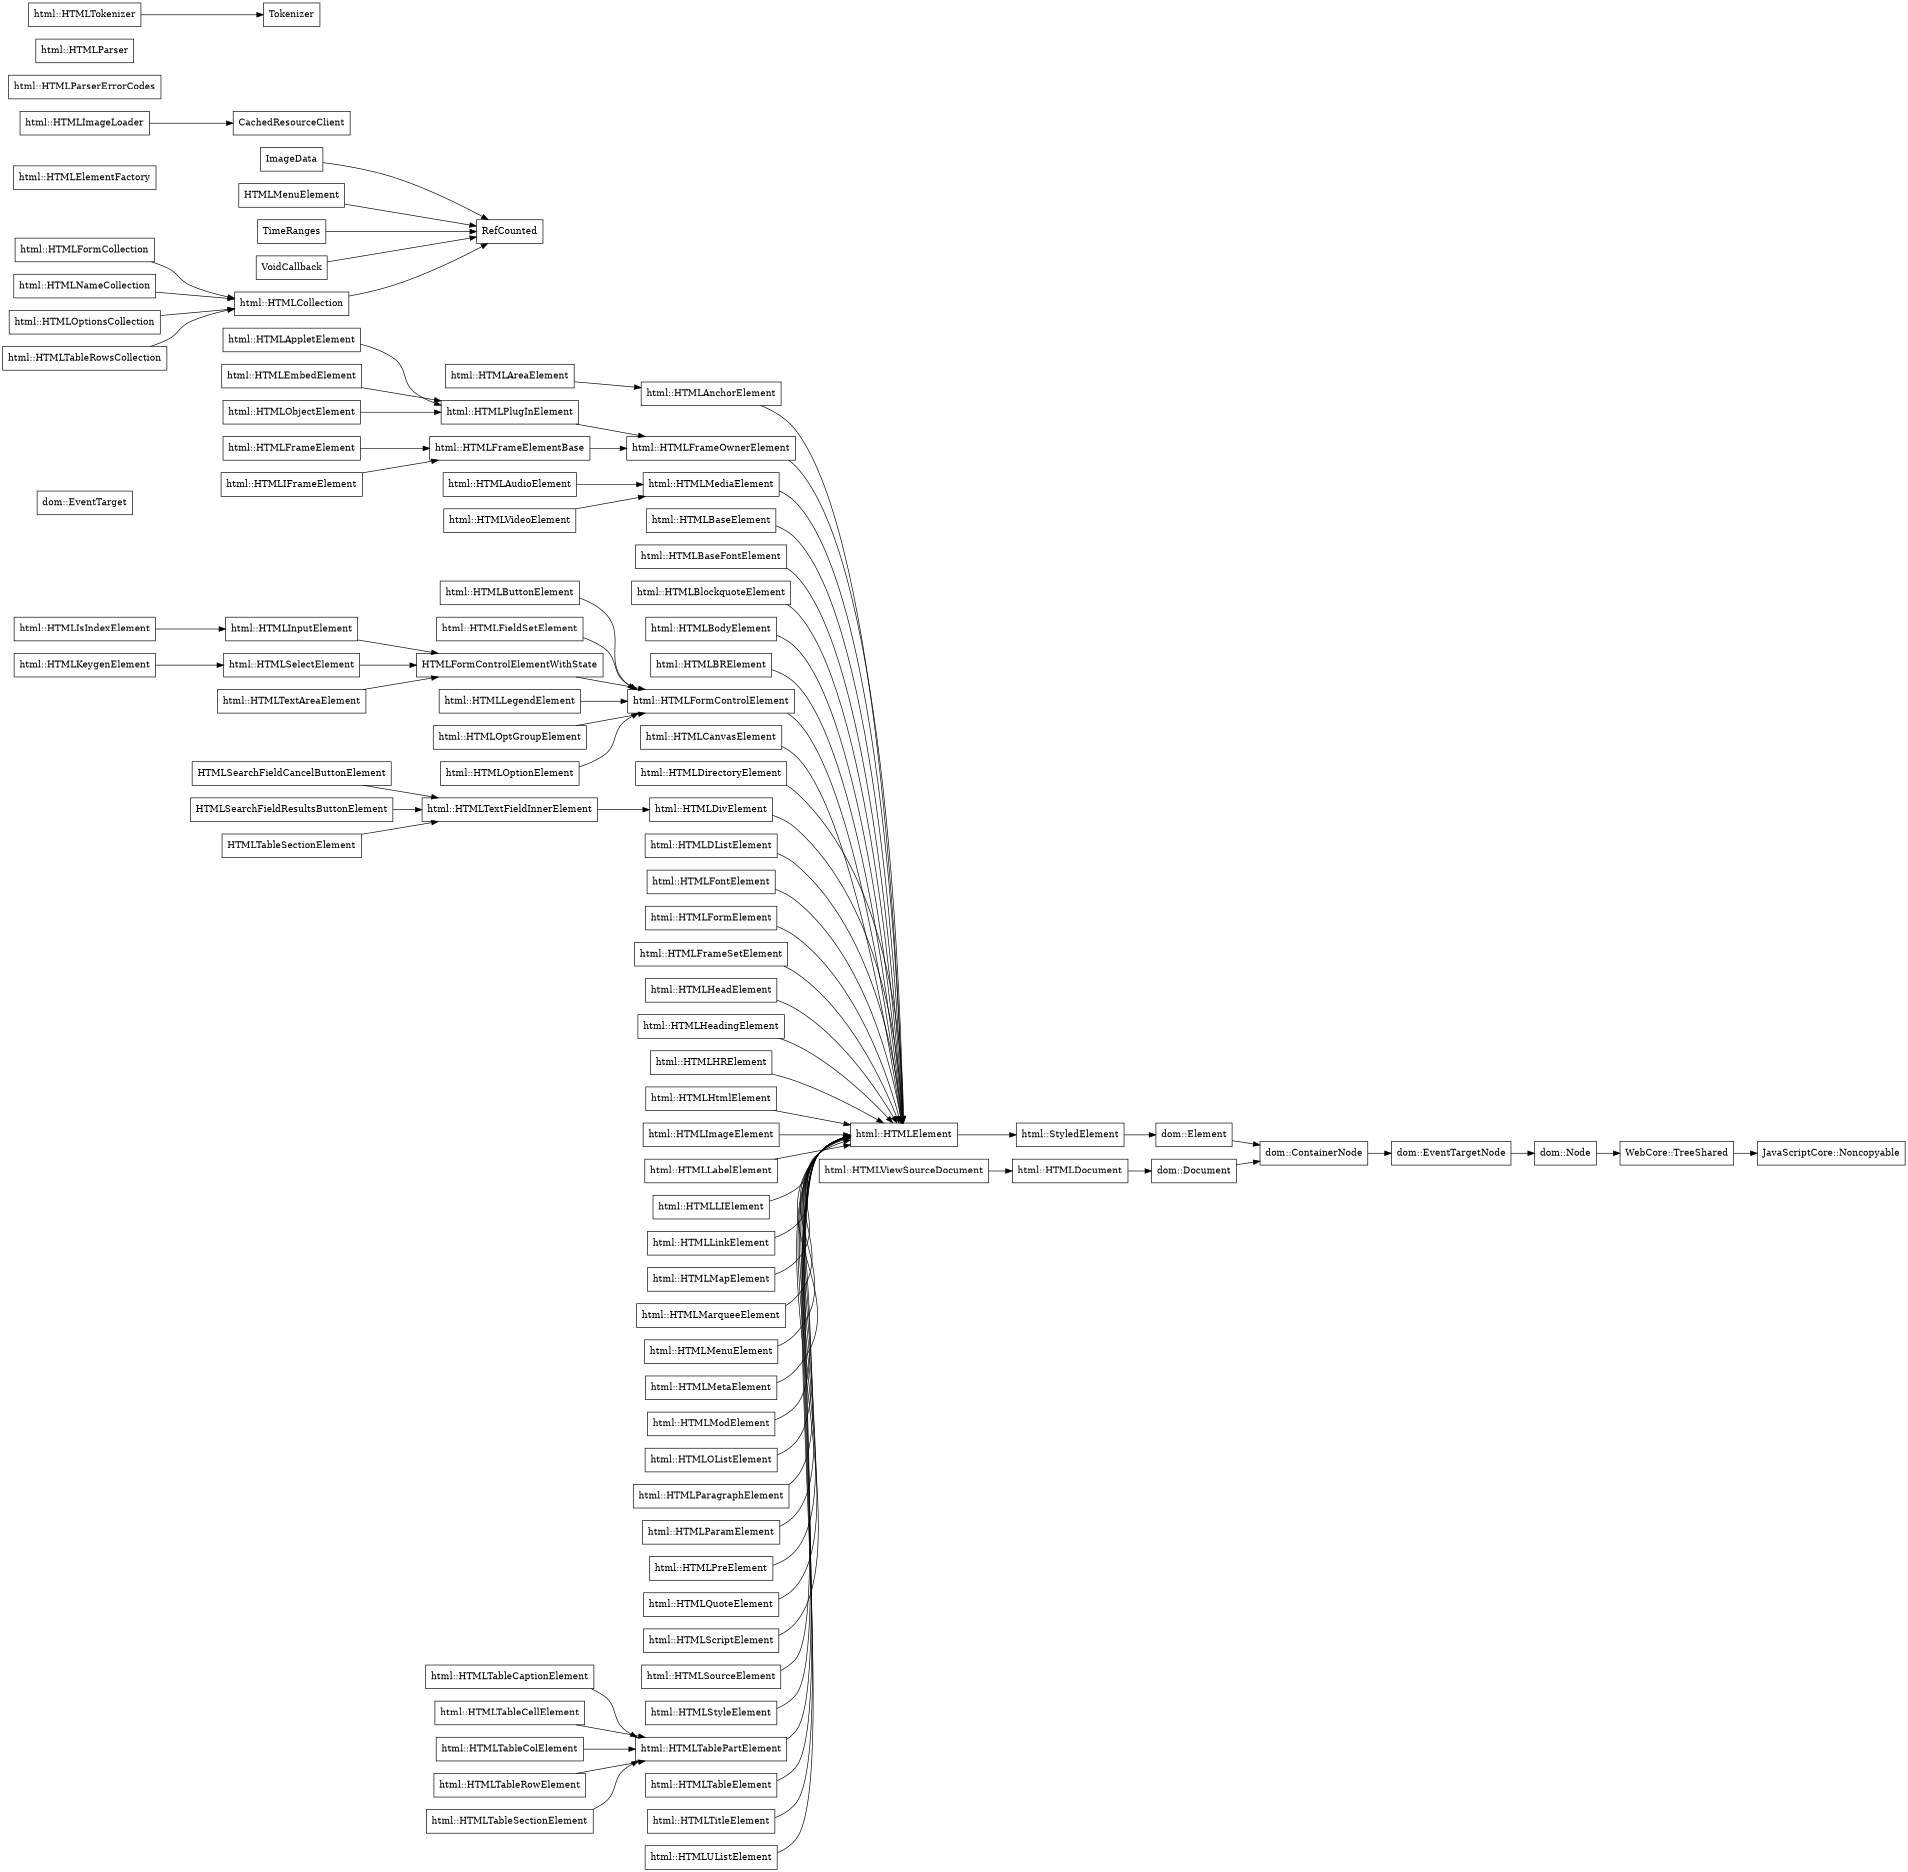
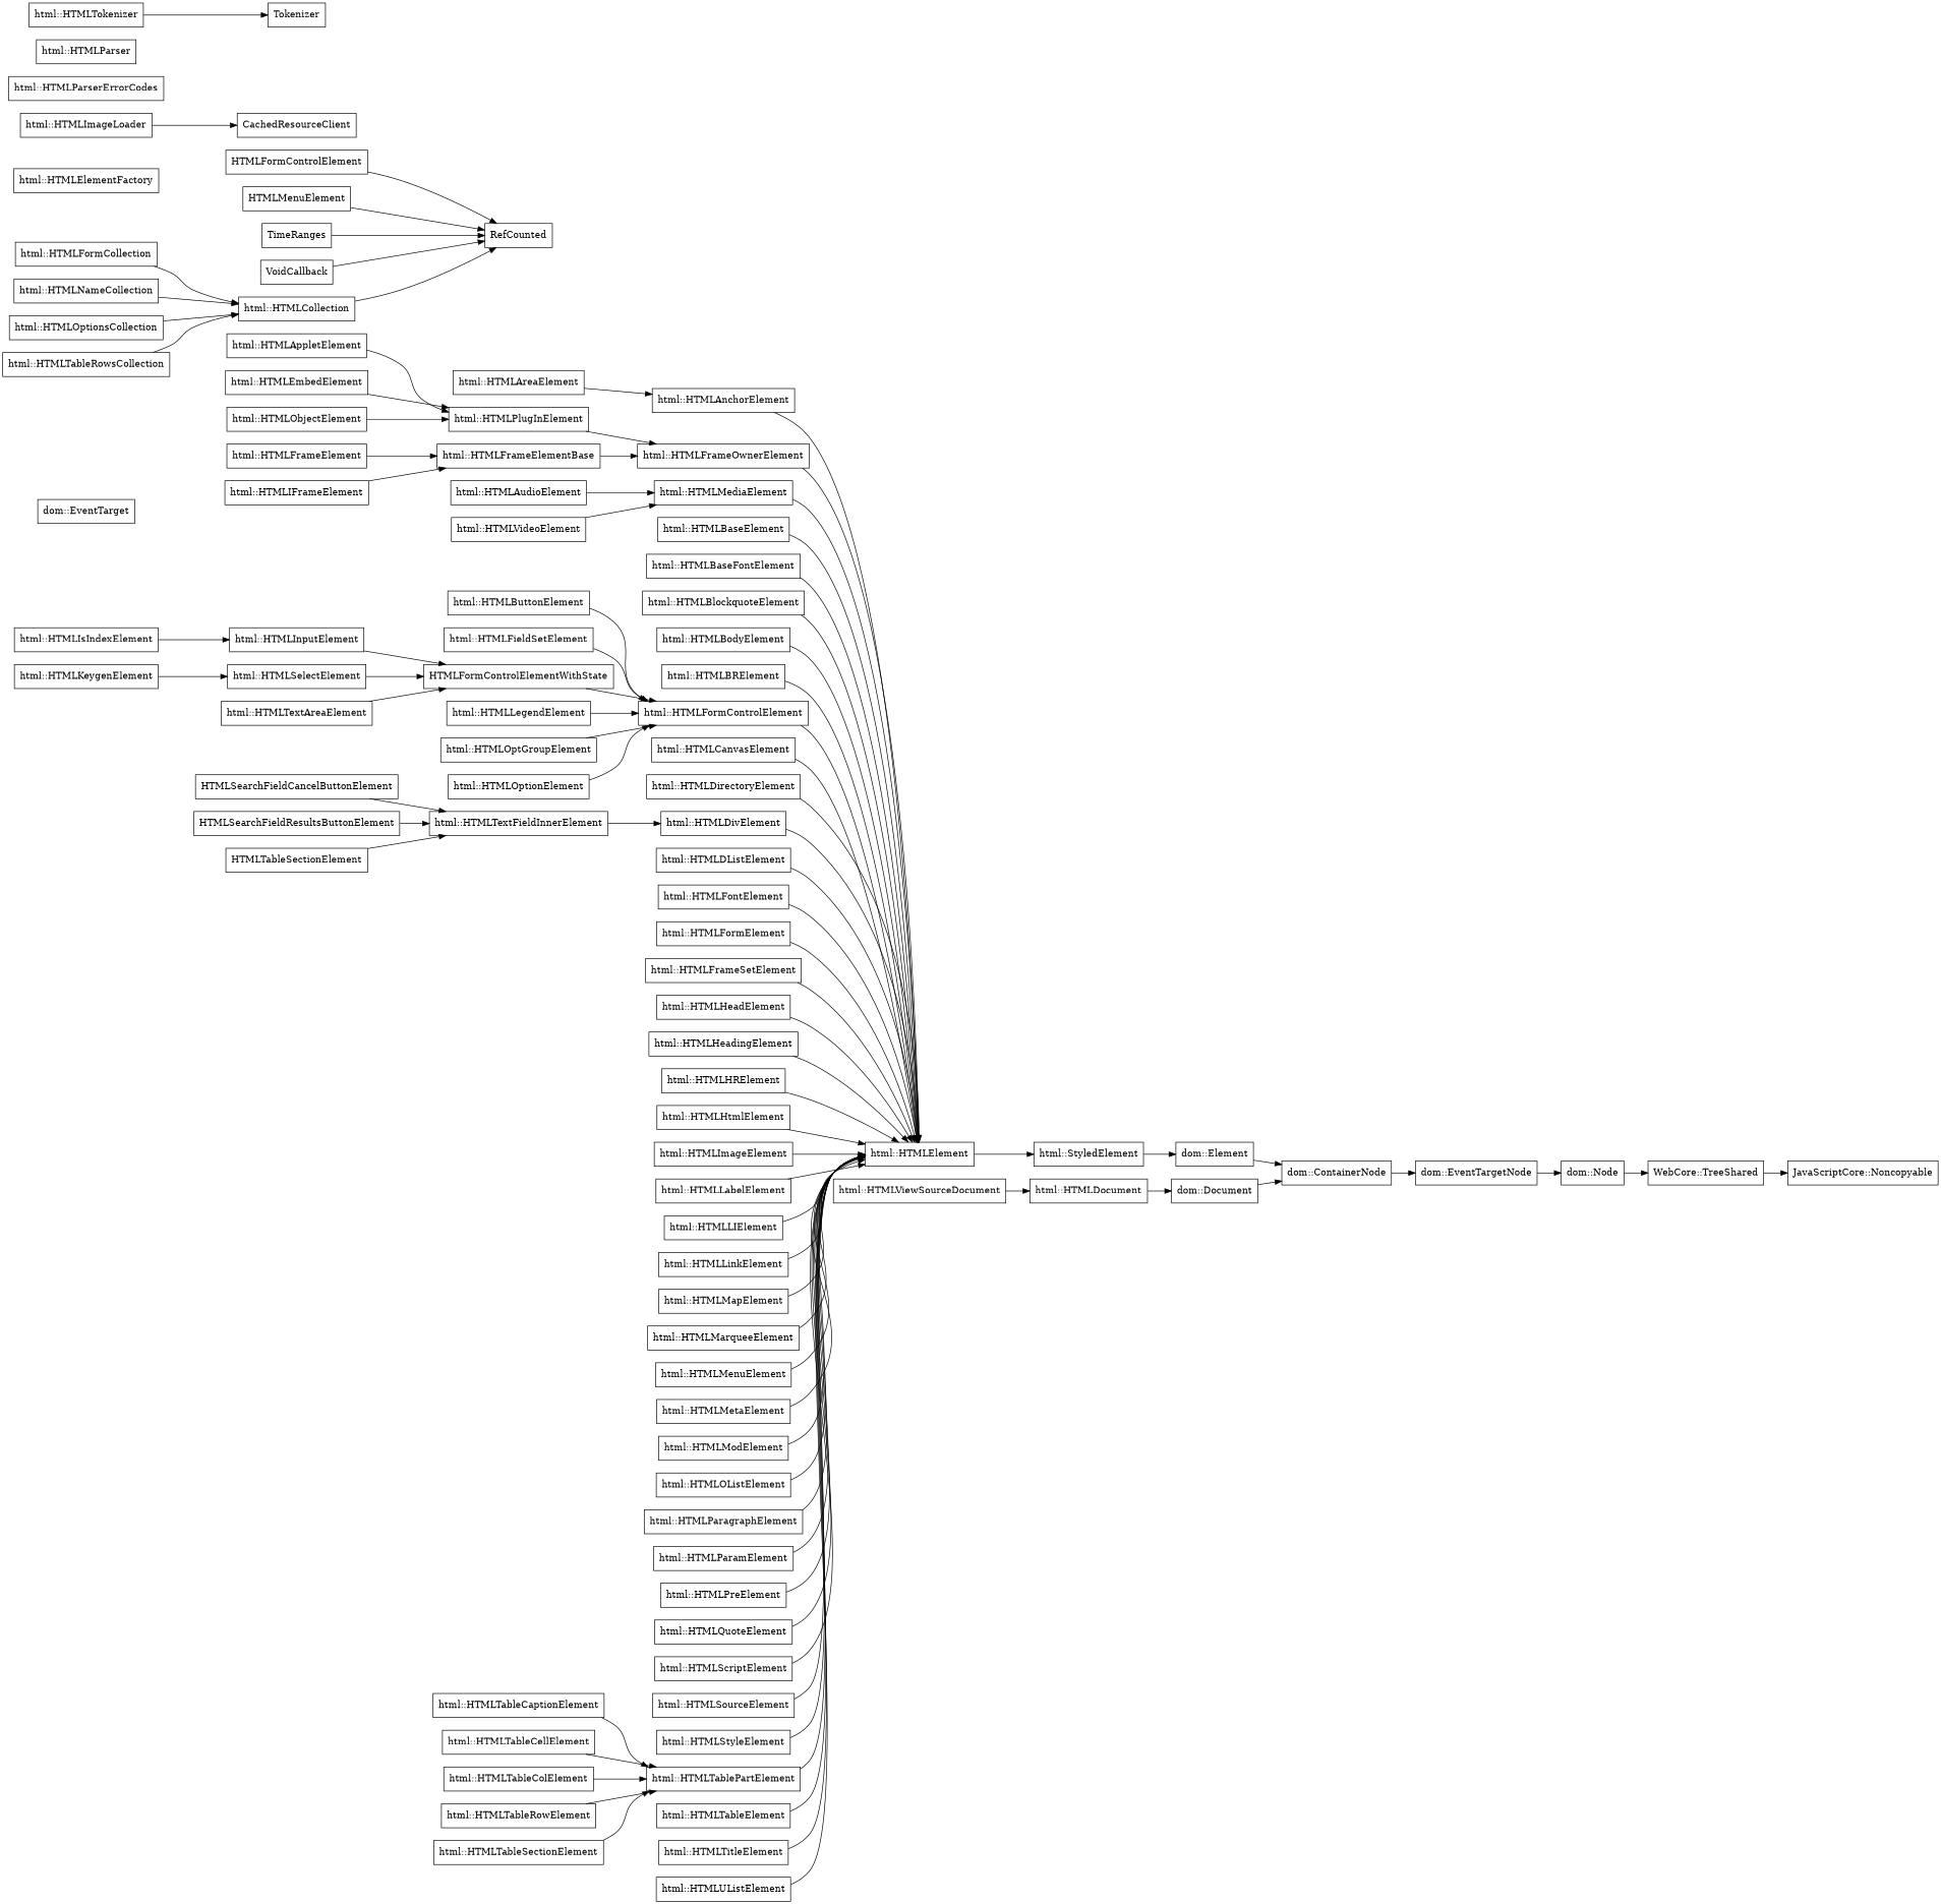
  digraph {
    rankdir=LR
    node [shape=record]
    n1 [label="<self> dom::Document"]
    n2 [label="<self> dom::ContainerNode"]
    n3 [label="<self> dom::EventTargetNode"]
    n4 [label="<self> JavaScriptCore::Noncopyable"]
    n5 [label="<self> WebCore::TreeShared"]
    n6 [label="<self> dom::Node"]
    n7 [label="<self> html::StyledElement"]
    n8 [label="<self> dom::Element"]
    n9 [label="<self> dom::EventTarget"]
    n10 [label="<self> html::HTMLAnchorElement"]
    n11 [label="<self> html::HTMLElement"]
    n12 [label="<self> html::HTMLAppletElement"]
    n13 [label="<self> html::HTMLPlugInElement"]
    n14 [label="<self> html::HTMLFrameOwnerElement"]
    n15 [label="<self> html::HTMLAreaElement"]
    n16 [label="<self> html::HTMLAudioElement"]
    n17 [label="<self> html::HTMLMediaElement"]
    n18 [label="<self> html::HTMLBaseElement"]
    n19 [label="<self> html::HTMLBaseFontElement"]
    n20 [label="<self> html::HTMLBlockquoteElement"]
    n21 [label="<self> html::HTMLBodyElement"]
    n22 [label="<self> html::HTMLBRElement"]
    n23 [label="<self> html::HTMLButtonElement"]
    n24 [label="<self> html::HTMLFormControlElement"]
    n25 [label="<self> html::HTMLCanvasElement"]
    n26 [label="<self> html::HTMLCollection"]
    RefCounted
    n28 [label="<self> html::HTMLDirectoryElement"]
    n29 [label="<self> html::HTMLDivElement"]
    n30 [label="<self> html::HTMLDListElement"]
    n31 [label="<self> html::HTMLDocument"]
    n32 [label="<self> html::HTMLElementFactory"]
    n33 [label="<self> html::HTMLEmbedElement"]
    n34 [label="<self> html::HTMLFieldSetElement"]
    n35 [label="<self> html::HTMLFontElement"]
    n36 [label="<self> html::HTMLFormCollection"]
    n37 [label="<self> html::HTMLFormElement"]
    n38 [label="<self> html::HTMLFrameElementBase"]
    n39 [label="<self> html::HTMLFrameElement"]
    n40 [label="<self> html::HTMLFrameSetElement"]
    n41 [label="<self> html::HTMLHeadElement"]
    n42 [label="<self> html::HTMLHeadingElement"]
    n43 [label="<self> html::HTMLHRElement"]
    n44 [label="<self> html::HTMLHtmlElement"]
    n45 [label="<self> html::HTMLIFrameElement"]
    n46 [label="<self> html::HTMLImageElement"]
    n47 [label="<self> html::HTMLImageLoader"]
    CachedResourceClient
    n49 [label="<self> html::HTMLInputElement"]
    HTMLFormControlElementWithState
    n51 [label="<self> html::HTMLIsIndexElement"]
    n52 [label="<self> html::HTMLKeygenElement"]
    n53 [label="<self> html::HTMLSelectElement"]
    n54 [label="<self> html::HTMLLabelElement"]
    n55 [label="<self> html::HTMLLegendElement"]
    n56 [label="<self> html::HTMLLIElement"]
    n57 [label="<self> html::HTMLLinkElement"]
    n58 [label="<self> html::HTMLMapElement"]
    n59 [label="<self> html::HTMLMarqueeElement"]
    n60 [label="<self> html::HTMLMenuElement"]
    n61 [label="<self> html::HTMLMetaElement"]
    n62 [label="<self> html::HTMLModElement"]
    n63 [label="<self> html::HTMLNameCollection"]
    n64 [label="<self> html::HTMLObjectElement"]
    n65 [label="<self> html::HTMLOListElement"]
    n66 [label="<self> html::HTMLOptGroupElement"]
    n67 [label="<self> html::HTMLOptionElement"]
    n68 [label="<self> html::HTMLOptionsCollection"]
    n69 [label="<self> html::HTMLParagraphElement"]
    n70 [label="<self> html::HTMLParamElement"]
    n71 [label="<self> html::HTMLParserErrorCodes"]
    n72 [label="<self> html::HTMLParser"]
    n73 [label="<self> html::HTMLPreElement"]
    n74 [label="<self> html::HTMLQuoteElement"]
    n75 [label="<self> html::HTMLScriptElement"]
    n76 [label="<self> html::HTMLSourceElement"]
    n77 [label="<self> html::HTMLStyleElement 	"]
    n78 [label="<self> html::HTMLTableCaptionElement"]
    n79 [label="<self> html::HTMLTablePartElement"]
    n80 [label="<self> html::HTMLTableCellElement"]
    n81 [label="<self> html::HTMLTableColElement"]
    n82 [label="<self> html::HTMLTableElement"]
    n83 [label="<self> html::HTMLTableRowElement"]
    n84 [label="<self> html::HTMLTableRowsCollection"]
    n85 [label="<self> html::HTMLTableSectionElement"]
    n86 [label="<self> html::HTMLTextAreaElement"]
    n87 [label="<self> html::HTMLTitleElement"]
    n88 [label="<self> html::HTMLTokenizer"]
    Tokenizer
    n90 [label="<self> html::HTMLUListElement"]
    n91 [label="<self> html::HTMLVideoElement"]
    n92 [label="<self> html::HTMLViewSourceDocument"]
    n93 [label="<self> html::HTMLTextFieldInnerElement"]
    HTMLSearchFieldCancelButtonElement
    HTMLSearchFieldResultsButtonElement
    n96 [label=HTMLTableSectionElement]
-   ImageData
+   ImageData [label=HTMLFormControlElement]
    n98 [label=HTMLMenuElement]
    TimeRanges
    VoidCallback
    n1 -> n2
    n2 -> n3
    n3 -> n6
    n5 -> n4
    n6 -> n5
    n7 -> n8
    n8 -> n2
    n10 -> n11
    n11 -> n7
    n12 -> n13
    n13 -> n14
    n14 -> n11
    n15 -> n10
    n16 -> n17
    n17 -> n11
    n18 -> n11
    n19 -> n11
    n20 -> n11
    n21 -> n11
    n22 -> n11
    n23 -> n24
    n24 -> n11
    n25 -> n11
    n26 -> RefCounted
    n28 -> n11
    n29 -> n11
    n30 -> n11
    n31 -> n1
    n33 -> n13
    n34 -> n24
    n35 -> n11
    n36 -> n26
    n37 -> n11
    n38 -> n14
    n39 -> n38
    n40 -> n11
    n41 -> n11
    n42 -> n11
    n43 -> n11
    n44 -> n11
    n45 -> n38
    n46 -> n11
    n47 -> CachedResourceClient
    n49 -> HTMLFormControlElementWithState
    HTMLFormControlElementWithState -> n24
    n51 -> n49
    n52 -> n53
    n53 -> HTMLFormControlElementWithState
    n54 -> n11
    n55 -> n24
    n56 -> n11
    n57 -> n11
    n58 -> n11
    n59 -> n11
    n60 -> n11
    n61 -> n11
    n62 -> n11
    n63 -> n26
    n64 -> n13
    n65 -> n11
    n66 -> n24
    n67 -> n24
    n68 -> n26
    n69 -> n11
    n70 -> n11
    n73 -> n11
    n74 -> n11
    n75 -> n11
    n76 -> n11
    n77 -> n11
    n78 -> n79
    n79 -> n11
    n80 -> n79
    n81 -> n79
    n82 -> n11
    n83 -> n79
    n84 -> n26
    n85 -> n79
    n86 -> HTMLFormControlElementWithState
    n87 -> n11
    n88 -> Tokenizer
    n90 -> n11
    n91 -> n17
    n92 -> n31
    n93 -> n29
    HTMLSearchFieldCancelButtonElement -> n93
    HTMLSearchFieldResultsButtonElement -> n93
    n96 -> n93
    ImageData -> RefCounted
    n98 -> RefCounted
    TimeRanges -> RefCounted
    VoidCallback -> RefCounted
  }
